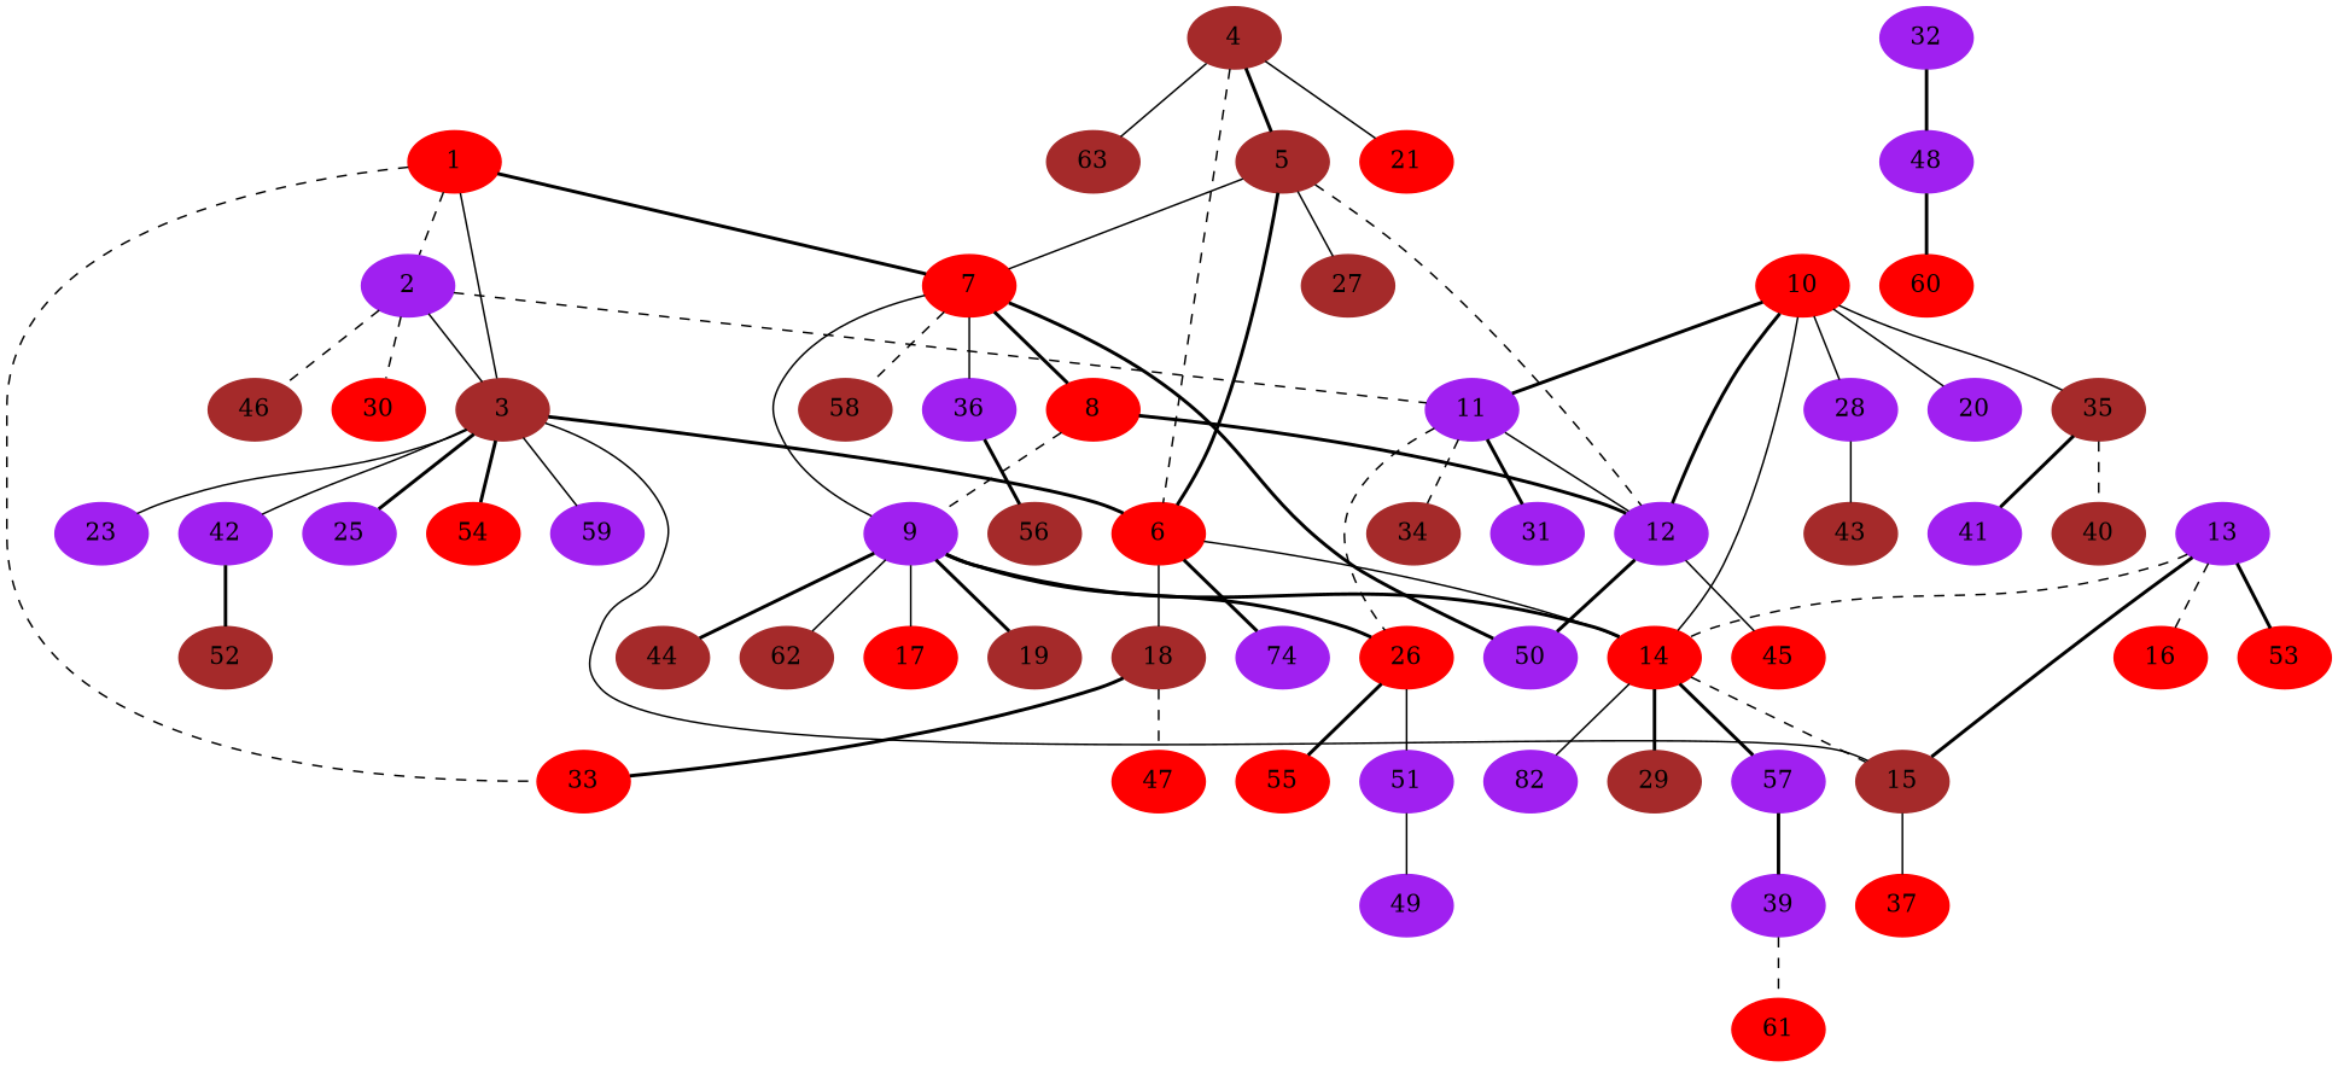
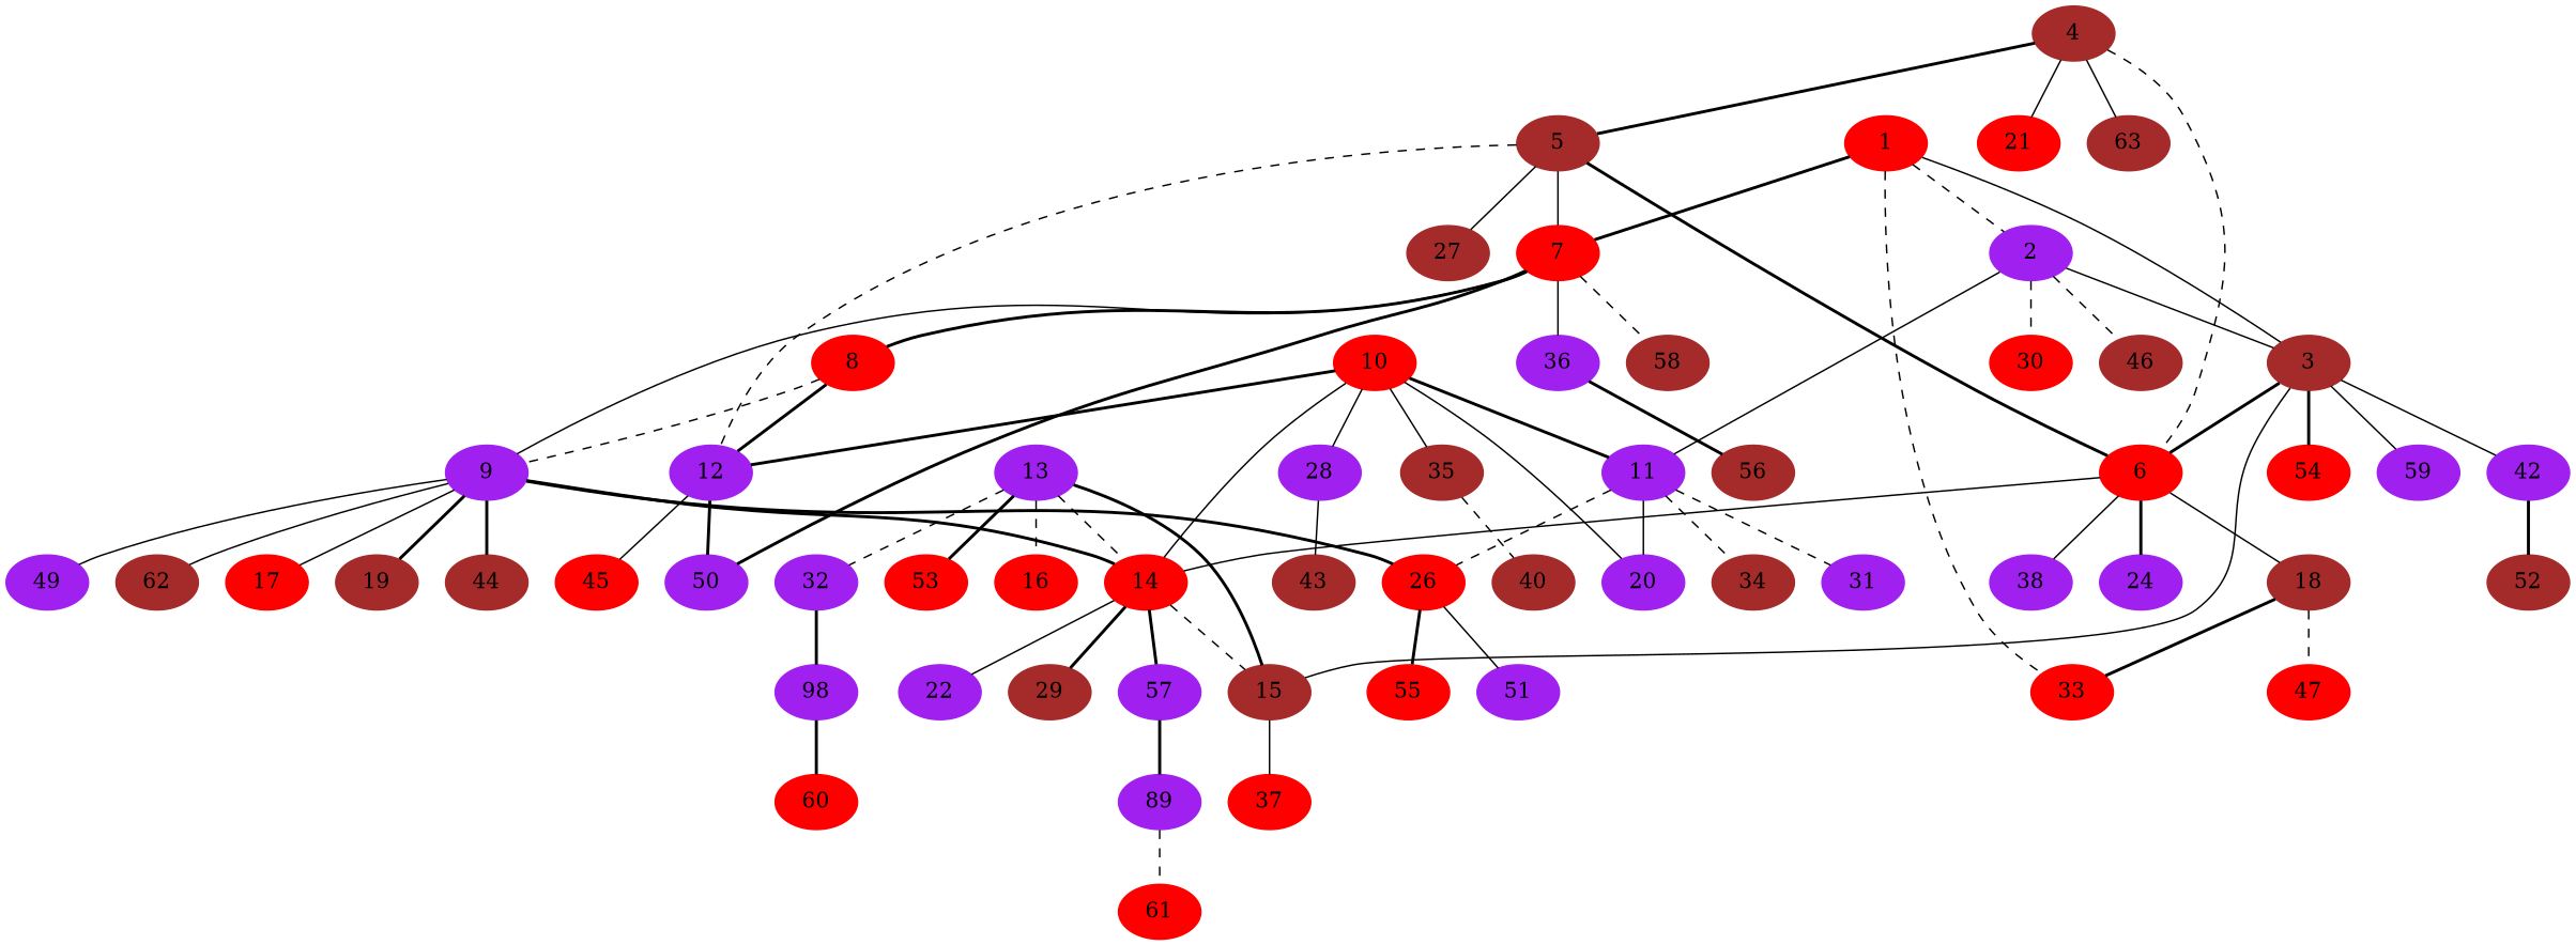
  graph {
    node [color=purple style=filled]
    edge [style=solid]
    1 [color=red]
    2
    3 [color=brown]
    7 [color=red]
    33 [color=red]
    11
    30 [color=red]
    46 [color=brown]
    6 [color=red]
    15 [color=brown]
-   23
-   25
    42
    54 [color=red]
    59
    8 [color=red]
    9
    36
    50
    58 [color=brown]
    12
    26 [color=red]
    31
    34 [color=brown]
    14 [color=red]
    18 [color=brown]
-   24 [label=74]
+   24
+   38
    37 [color=red]
    52 [color=brown]
    4 [color=brown]
    5 [color=brown]
    21 [color=red]
    63 [color=brown]
    27 [color=brown]
    45 [color=red]
-   22 [label=82]
+   22
    29 [color=brown]
    57
    47 [color=red]
    17 [color=red]
    19 [color=brown]
    44 [color=brown]
    49
    62 [color=brown]
    56 [color=brown]
    51
    55 [color=red]
    10 [color=red]
    20
    28
    35 [color=brown]
    43 [color=brown]
    40 [color=brown]
-   41
    13
    16 [color=red]
    32
    53 [color=red]
-   48
-   39
+   48 [label=98]
+   39 [label=89]
    61 [color=red]
    60 [color=red]
    1 -- 2 [style=dashed]
    1 -- 3
    1 -- 7 [style=bold]
    1 -- 33 [style=dashed]
    2 -- 3
-   2 -- 11 [style=dashed]
+   2 -- 11
    2 -- 30 [style=dashed]
    2 -- 46 [style=dashed]
    3 -- 6 [style=bold]
    3 -- 15
-   3 -- 23
-   3 -- 25 [style=bold]
    3 -- 42
    3 -- 54 [style=bold]
    3 -- 59
    7 -- 8 [style=bold]
    7 -- 9
    7 -- 36
    7 -- 50 [style=bold]
    7 -- 58 [style=dashed]
-   11 -- 12
+   11 -- 20
    11 -- 26 [style=dashed]
-   11 -- 31 [style=bold]
+   11 -- 31 [style=dashed]
    11 -- 34 [style=dashed]
    6 -- 14
    6 -- 18
    6 -- 24 [style=bold]
+   6 -- 38
    15 -- 37
    42 -- 52 [style=bold]
    8 -- 9 [style=dashed]
    8 -- 12 [style=bold]
    9 -- 26 [style=bold]
    9 -- 14 [style=bold]
    9 -- 17
    9 -- 19 [style=bold]
    9 -- 44 [style=bold]
-   51 -- 49
+   9 -- 49
    9 -- 62
    36 -- 56 [style=bold]
    12 -- 50 [style=bold]
    12 -- 45
    26 -- 51
    26 -- 55 [style=bold]
    14 -- 15 [style=dashed]
    14 -- 22
    14 -- 29 [style=bold]
    14 -- 57 [style=bold]
    18 -- 33 [style=bold]
    18 -- 47 [style=dashed]
    4 -- 6 [style=dashed]
    4 -- 5 [style=bold]
    4 -- 21
    4 -- 63
    5 -- 7
    5 -- 6 [style=bold]
    5 -- 12 [style=dashed]
    5 -- 27
    57 -- 39 [style=bold]
    10 -- 11 [style=bold]
    10 -- 12 [style=bold]
    10 -- 14
    10 -- 20
    10 -- 28
    10 -- 35
    28 -- 43
    35 -- 40 [style=dashed]
-   35 -- 41 [style=bold]
    13 -- 15 [style=bold]
    13 -- 14 [style=dashed]
    13 -- 16 [style=dashed]
+   13 -- 32 [style=dashed]
    13 -- 53 [style=bold]
    32 -- 48 [style=bold]
    48 -- 60 [style=bold]
    39 -- 61 [style=dashed]
  }
